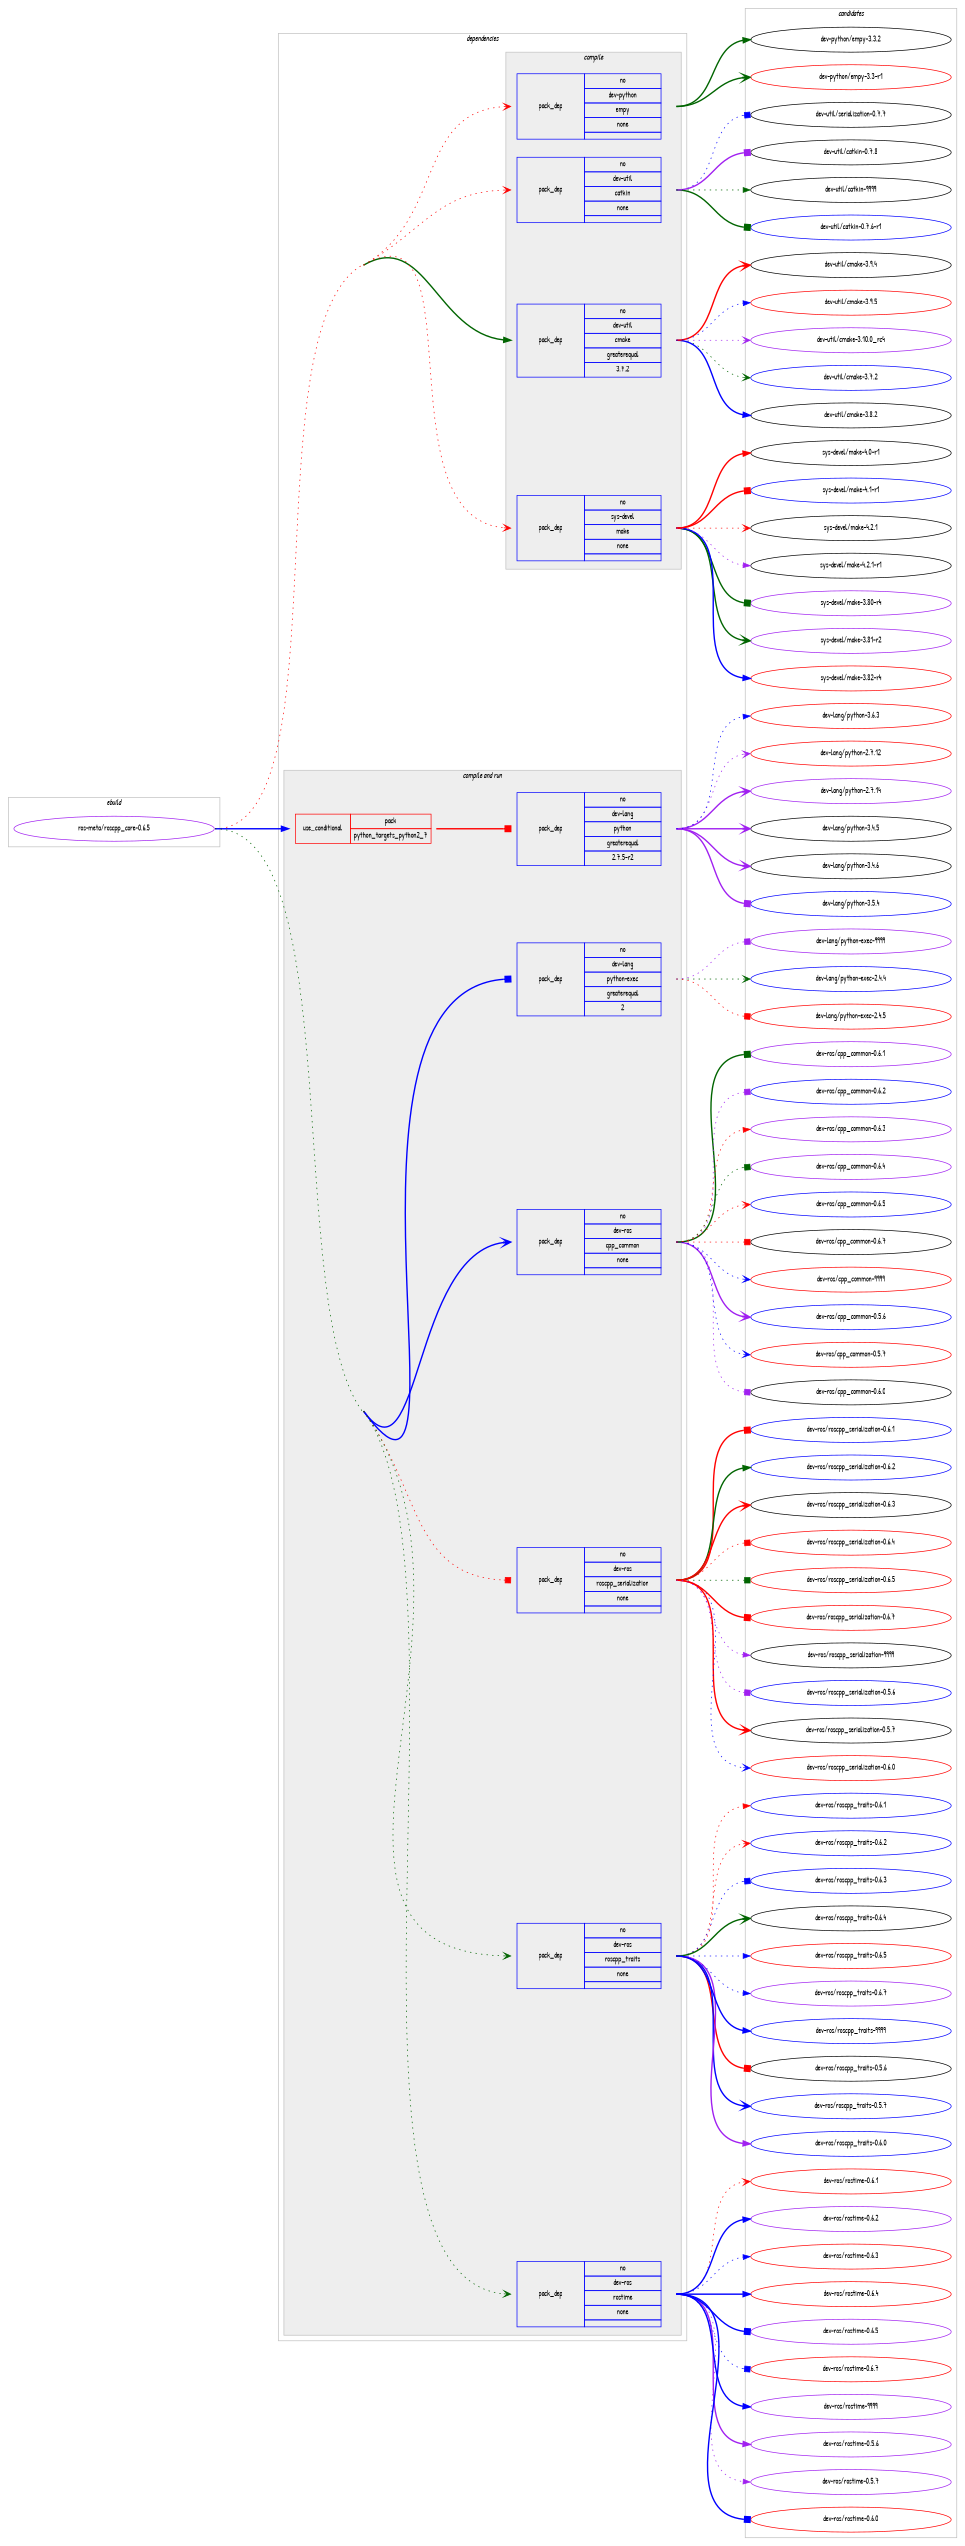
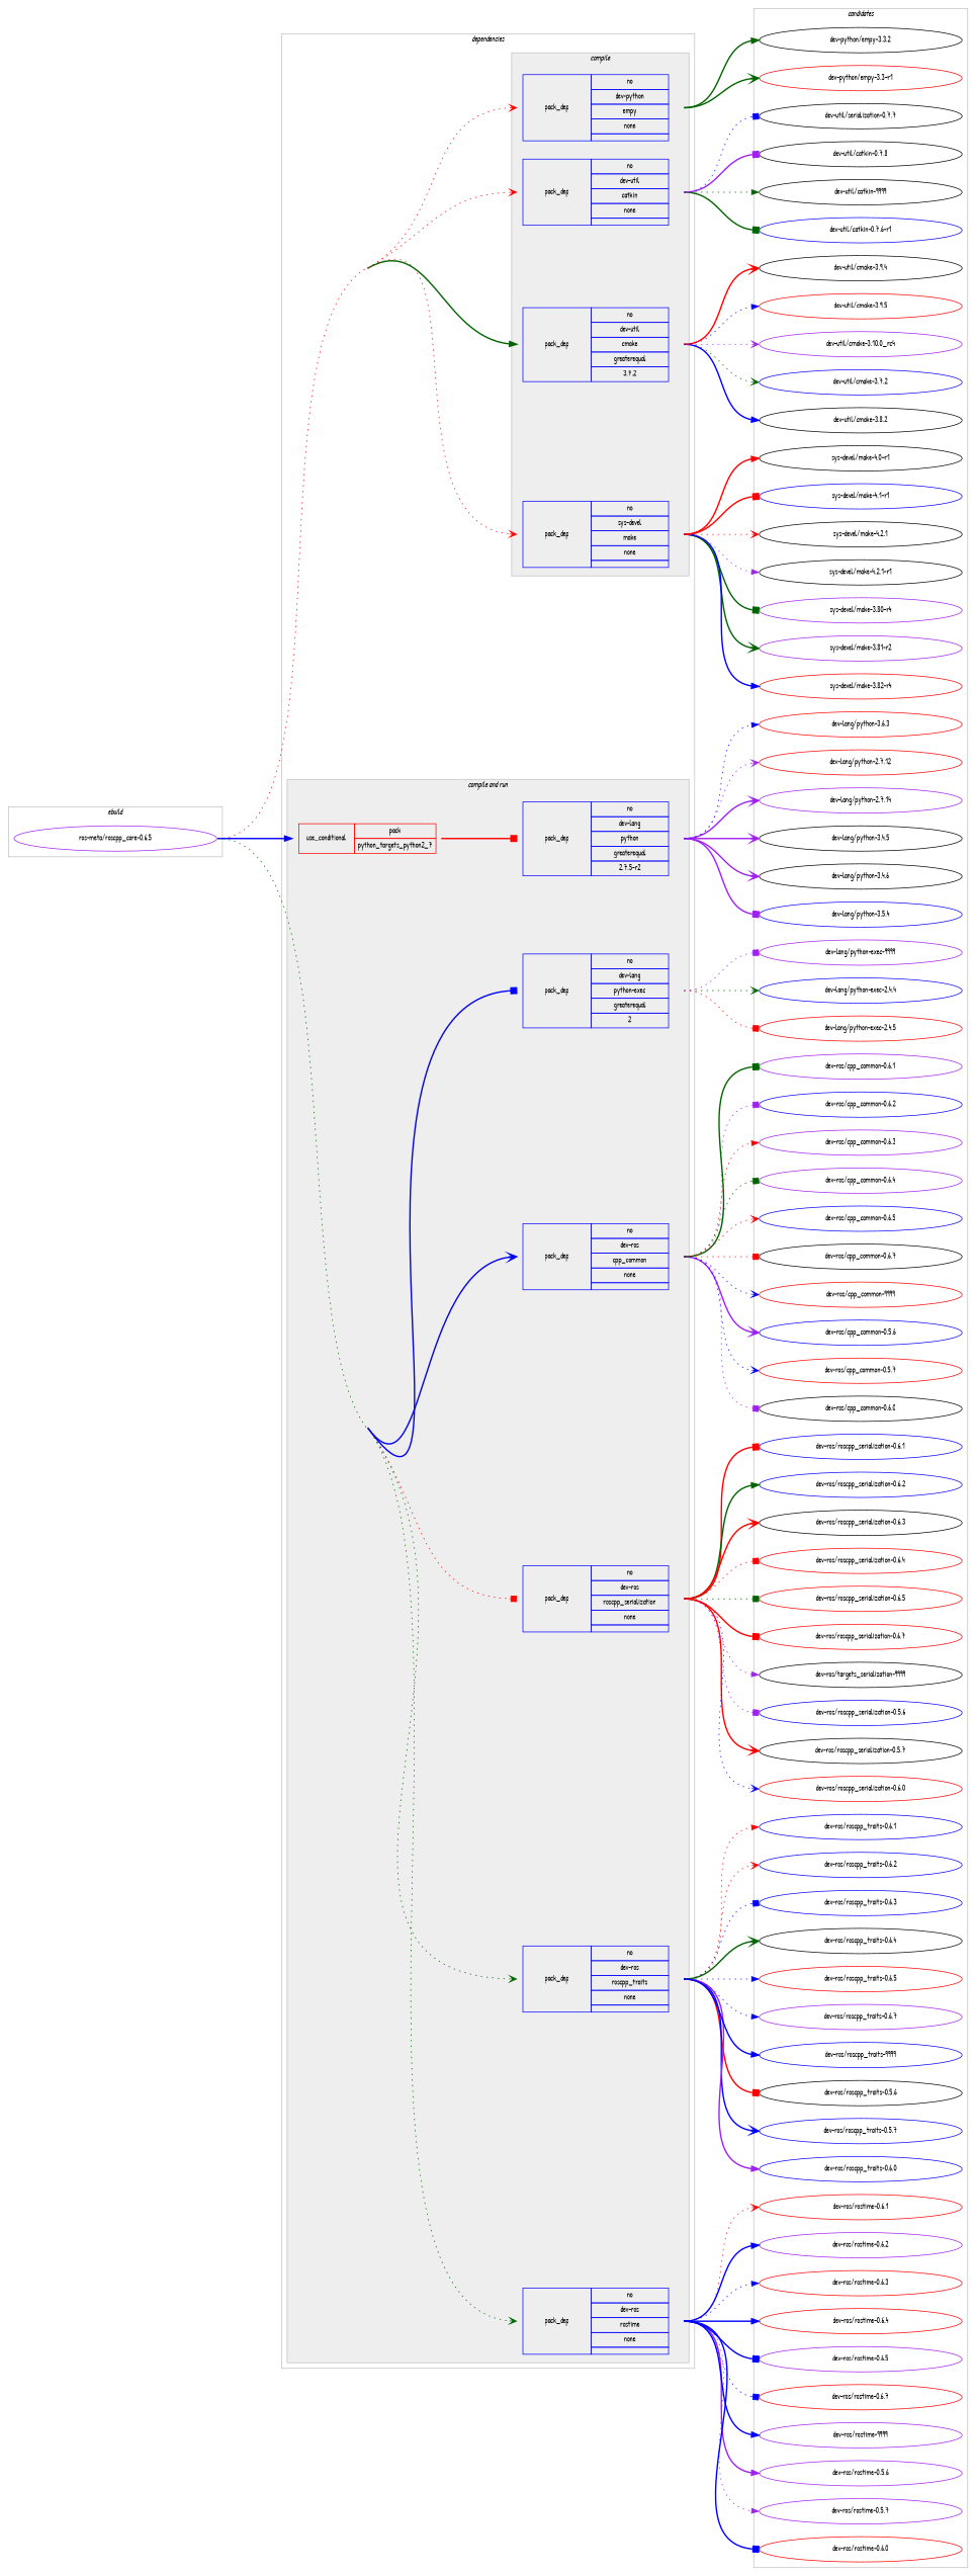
  digraph {
    compound=true
    concentrate=true
    fontname="Patrick Hand"
    fontsize=10
    newrank=true
    rankdir=LR
    ranksep=1.5
    node [color=blue fontname="Patrick Hand" fontsize=10]
    edge [arrowhead=vee color=blue fontname="Patrick Hand" headport=w style=dotted tailport=e weight=100]
    n1 [color=purple label="ros-meta/roscpp_core-0.6.5" width=4]
    n2 [label=<<TABLE BORDER="0" CELLBORDER="1" CELLSPACING="0" CELLPADDING="4" WIDTH="220"><TR><TD ROWSPAN="6" CELLPADDING="30">pack_dep</TD></TR><TR><TD WIDTH="110">no</TD></TR><TR><TD>dev-python</TD></TR><TR><TD>empy</TD></TR><TR><TD>none</TD></TR><TR><TD></TD></TR></TABLE>> shape=none]
    n3 [label=<<TABLE BORDER="0" CELLBORDER="1" CELLSPACING="0" CELLPADDING="4" WIDTH="220"><TR><TD ROWSPAN="6" CELLPADDING="30">pack_dep</TD></TR><TR><TD WIDTH="110">no</TD></TR><TR><TD>dev-util</TD></TR><TR><TD>catkin</TD></TR><TR><TD>none</TD></TR><TR><TD></TD></TR></TABLE>> shape=none]
    n4 [label=<<TABLE BORDER="0" CELLBORDER="1" CELLSPACING="0" CELLPADDING="4" WIDTH="220"><TR><TD ROWSPAN="6" CELLPADDING="30">pack_dep</TD></TR><TR><TD WIDTH="110">no</TD></TR><TR><TD>dev-util</TD></TR><TR><TD>cmake</TD></TR><TR><TD>greaterequal</TD></TR><TR><TD>3.7.2</TD></TR></TABLE>> shape=none]
    n5 [label=<<TABLE BORDER="0" CELLBORDER="1" CELLSPACING="0" CELLPADDING="4" WIDTH="220"><TR><TD ROWSPAN="6" CELLPADDING="30">pack_dep</TD></TR><TR><TD WIDTH="110">no</TD></TR><TR><TD>sys-devel</TD></TR><TR><TD>make</TD></TR><TR><TD>none</TD></TR><TR><TD></TD></TR></TABLE>> shape=none]
    n6 [label=<<TABLE BORDER="0" CELLBORDER="1" CELLSPACING="0" CELLPADDING="4" WIDTH="220"><TR><TD ROWSPAN="6" CELLPADDING="30">pack_dep</TD></TR><TR><TD WIDTH="110">no</TD></TR><TR><TD>dev-lang</TD></TR><TR><TD>python</TD></TR><TR><TD>greaterequal</TD></TR><TR><TD>2.7.5-r2</TD></TR></TABLE>> shape=none]
    n7 [color=red label=<<TABLE BORDER="0" CELLBORDER="1" CELLSPACING="0" CELLPADDING="4"><TR><TD ROWSPAN="3" CELLPADDING="10">use_conditional</TD></TR><TR><TD>pack</TD></TR><TR><TD>python_targets_python2_7</TD></TR></TABLE>> shape=none]
    n8 [label=<<TABLE BORDER="0" CELLBORDER="1" CELLSPACING="0" CELLPADDING="4" WIDTH="220"><TR><TD ROWSPAN="6" CELLPADDING="30">pack_dep</TD></TR><TR><TD WIDTH="110">no</TD></TR><TR><TD>dev-lang</TD></TR><TR><TD>python-exec</TD></TR><TR><TD>greaterequal</TD></TR><TR><TD>2</TD></TR></TABLE>> shape=none]
    n9 [label=<<TABLE BORDER="0" CELLBORDER="1" CELLSPACING="0" CELLPADDING="4" WIDTH="220"><TR><TD ROWSPAN="6" CELLPADDING="30">pack_dep</TD></TR><TR><TD WIDTH="110">no</TD></TR><TR><TD>dev-ros</TD></TR><TR><TD>cpp_common</TD></TR><TR><TD>none</TD></TR><TR><TD></TD></TR></TABLE>> shape=none]
    n10 [label=<<TABLE BORDER="0" CELLBORDER="1" CELLSPACING="0" CELLPADDING="4" WIDTH="220"><TR><TD ROWSPAN="6" CELLPADDING="30">pack_dep</TD></TR><TR><TD WIDTH="110">no</TD></TR><TR><TD>dev-ros</TD></TR><TR><TD>roscpp_serialization</TD></TR><TR><TD>none</TD></TR><TR><TD></TD></TR></TABLE>> shape=none]
    n11 [label=<<TABLE BORDER="0" CELLBORDER="1" CELLSPACING="0" CELLPADDING="4" WIDTH="220"><TR><TD ROWSPAN="6" CELLPADDING="30">pack_dep</TD></TR><TR><TD WIDTH="110">no</TD></TR><TR><TD>dev-ros</TD></TR><TR><TD>roscpp_traits</TD></TR><TR><TD>none</TD></TR><TR><TD></TD></TR></TABLE>> shape=none]
    n12 [label=<<TABLE BORDER="0" CELLBORDER="1" CELLSPACING="0" CELLPADDING="4" WIDTH="220"><TR><TD ROWSPAN="6" CELLPADDING="30">pack_dep</TD></TR><TR><TD WIDTH="110">no</TD></TR><TR><TD>dev-ros</TD></TR><TR><TD>rostime</TD></TR><TR><TD>none</TD></TR><TR><TD></TD></TR></TABLE>> shape=none]
    n13 [color=red label="dev-python/empy-3.3-r1" width=4]
    n14 [color=black label="dev-python/empy-3.3.2" width=4]
    n15 [label="dev-util/catkin-0.7.6-r1" width=4]
    n16 [color=black label="dev-util/serialization-0.7.7" width=4]
    n17 [color=black label="dev-util/catkin-0.7.8" width=4]
    n18 [color=black label="dev-util/catkin-9999" width=4]
    n19 [color=purple label="dev-util/cmake-3.10.0_rc4" width=4]
    n20 [label="dev-util/cmake-3.7.2" width=4]
    n21 [color=black label="dev-util/cmake-3.8.2" width=4]
    n22 [color=black label="dev-util/cmake-3.9.4" width=4]
    n23 [color=red label="dev-util/cmake-3.9.5" width=4]
    n24 [color=purple label="sys-devel/make-3.80-r4" width=4]
    n25 [color=purple label="sys-devel/make-3.81-r2" width=4]
    n26 [color=red label="sys-devel/make-3.82-r4" width=4]
    n27 [color=black label="sys-devel/make-4.0-r1" width=4]
    n28 [label="sys-devel/make-4.1-r1" width=4]
    n29 [color=black label="sys-devel/make-4.2.1" width=4]
    n30 [color=black label="sys-devel/make-4.2.1-r1" width=4]
    n31 [color=red label="dev-lang/python-2.7.12" width=4]
    n32 [color=purple label="dev-lang/python-2.7.14" width=4]
    n33 [color=black label="dev-lang/python-3.4.5" width=4]
    n34 [color=black label="dev-lang/python-3.4.6" width=4]
    n35 [label="dev-lang/python-3.5.4" width=4]
    n36 [color=red label="dev-lang/python-3.6.3" width=4]
    n37 [label="dev-lang/python-exec-2.4.4" width=4]
    n38 [color=red label="dev-lang/python-exec-2.4.5" width=4]
    n39 [color=purple label="dev-lang/python-exec-9999" width=4]
    n40 [label="dev-ros/roscpp_serialization-0.5.6" width=4]
    n41 [color=black label="dev-ros/roscpp_serialization-0.5.7" width=4]
    n42 [color=red label="dev-ros/roscpp_serialization-0.6.0" width=4]
    n43 [label="dev-ros/roscpp_serialization-0.6.1" width=4]
    n44 [label="dev-ros/roscpp_serialization-0.6.2" width=4]
    n45 [color=black label="dev-ros/roscpp_serialization-0.6.3" width=4]
    n46 [color=red label="dev-ros/roscpp_serialization-0.6.4" width=4]
    n47 [color=red label="dev-ros/roscpp_serialization-0.6.5" width=4]
    n48 [color=red label="dev-ros/roscpp_serialization-0.6.7" width=4]
-   n49 [color=black label="dev-ros/roscpp_serialization-9999" width=4]
+   n49 [color=black label="dev-ros/targets_serialization-9999" width=4]
    n50 [label="dev-ros/cpp_common-0.5.6" width=4]
    n51 [color=red label="dev-ros/cpp_common-0.5.7" width=4]
    n52 [color=black label="dev-ros/cpp_common-0.6.0" width=4]
    n53 [color=purple label="dev-ros/cpp_common-0.6.1" width=4]
    n54 [label="dev-ros/cpp_common-0.6.2" width=4]
    n55 [color=purple label="dev-ros/cpp_common-0.6.3" width=4]
    n56 [color=purple label="dev-ros/cpp_common-0.6.4" width=4]
    n57 [label="dev-ros/cpp_common-0.6.5" width=4]
    n58 [color=black label="dev-ros/cpp_common-0.6.7" width=4]
    n59 [color=red label="dev-ros/cpp_common-9999" width=4]
    n60 [color=black label="dev-ros/roscpp_traits-0.5.6" width=4]
    n61 [label="dev-ros/roscpp_traits-0.5.7" width=4]
    n62 [label="dev-ros/roscpp_traits-0.6.0" width=4]
    n63 [label="dev-ros/roscpp_traits-0.6.1" width=4]
    n64 [label="dev-ros/roscpp_traits-0.6.2" width=4]
    n65 [label="dev-ros/roscpp_traits-0.6.3" width=4]
    n66 [color=black label="dev-ros/roscpp_traits-0.6.4" width=4]
    n67 [color=red label="dev-ros/roscpp_traits-0.6.5" width=4]
    n68 [color=purple label="dev-ros/roscpp_traits-0.6.7" width=4]
    n69 [label="dev-ros/roscpp_traits-9999" width=4]
    n70 [color=purple label="dev-ros/rostime-0.5.6" width=4]
    n71 [color=purple label="dev-ros/rostime-0.5.7" width=4]
    n72 [color=red label="dev-ros/rostime-0.6.0" width=4]
    n73 [color=red label="dev-ros/rostime-0.6.1" width=4]
    n74 [color=purple label="dev-ros/rostime-0.6.2" width=4]
    n75 [color=red label="dev-ros/rostime-0.6.3" width=4]
    n76 [color=red label="dev-ros/rostime-0.6.4" width=4]
    n77 [color=purple label="dev-ros/rostime-0.6.5" width=4]
    n78 [color=red label="dev-ros/rostime-0.6.7" width=4]
    n79 [color=purple label="dev-ros/rostime-9999" width=4]
    subgraph cluster_1 {
      color=gray
      label=<<i>ebuild</i>>
      rank=same
      n1
    }
    subgraph cluster_2 {
      color=gray
      label=<<i>dependencies</i>>
      subgraph cluster_3 {
        color=gray
        fillcolor="#eeeeee"
        label=<<i>compile</i>>
        style=filled
        subgraph sub_4 {
          color=gray
          fillcolor="#eeeeee"
          label=<<i>compile</i>>
          style=filled
          n2
        }
        subgraph sub_5 {
          color=gray
          fillcolor="#eeeeee"
          label=<<i>compile</i>>
          style=filled
          n3
        }
        subgraph sub_6 {
          color=gray
          fillcolor="#eeeeee"
          label=<<i>compile</i>>
          style=filled
          n4
        }
        subgraph sub_7 {
          color=gray
          fillcolor="#eeeeee"
          label=<<i>compile</i>>
          style=filled
          n5
        }
      }
      subgraph cluster_8 {
        color=gray
        fillcolor="#eeeeee"
        label=<<i>compile and run</i>>
        style=filled
        subgraph sub_9 {
          color=gray
          fillcolor="#eeeeee"
          label=<<i>compile and run</i>>
          style=filled
          n7
          subgraph sub_10 {
            color=gray
            fillcolor="#eeeeee"
            label=<<i>compile and run</i>>
            style=filled
            n6
          }
        }
        subgraph sub_11 {
          color=gray
          fillcolor="#eeeeee"
          label=<<i>compile and run</i>>
          style=filled
          n8
        }
        subgraph sub_12 {
          color=gray
          fillcolor="#eeeeee"
          label=<<i>compile and run</i>>
          style=filled
          n9
        }
        subgraph sub_13 {
          color=gray
          fillcolor="#eeeeee"
          label=<<i>compile and run</i>>
          style=filled
          n10
        }
        subgraph sub_14 {
          color=gray
          fillcolor="#eeeeee"
          label=<<i>compile and run</i>>
          style=filled
          n11
        }
        subgraph sub_15 {
          color=gray
          fillcolor="#eeeeee"
          label=<<i>compile and run</i>>
          style=filled
          n12
        }
      }
      subgraph cluster_16 {
        color=gray
        fillcolor="#eeeeee"
        label=<<i>run</i>>
        style=filled
      }
    }
    subgraph cluster_17 {
      color=gray
      label=<<i>candidates</i>>
      rank=same
      subgraph sub_18 {
        color=black
        label=<<i>candidates</i>>
        nodesep=1
        rank=same
        n13
        n14
      }
      subgraph sub_19 {
        color=black
        label=<<i>candidates</i>>
        nodesep=1
        rank=same
        n15
        n16
        n17
        n18
      }
      subgraph sub_20 {
        color=black
        label=<<i>candidates</i>>
        nodesep=1
        rank=same
        n19
        n20
        n21
        n22
        n23
      }
      subgraph sub_21 {
        color=black
        label=<<i>candidates</i>>
        nodesep=1
        rank=same
        n24
        n25
        n26
        n27
        n28
        n29
        n30
      }
      subgraph sub_22 {
        color=black
        label=<<i>candidates</i>>
        nodesep=1
        rank=same
        n31
        n32
        n33
        n34
        n35
        n36
      }
      subgraph sub_23 {
        color=black
        label=<<i>candidates</i>>
        nodesep=1
        rank=same
        n37
        n38
        n39
      }
      subgraph sub_24 {
        color=black
        label=<<i>candidates</i>>
        nodesep=1
        rank=same
        n40
        n41
        n42
        n43
        n44
        n45
        n46
        n47
        n48
        n49
      }
      subgraph sub_25 {
        color=black
        label=<<i>candidates</i>>
        nodesep=1
        rank=same
        n50
        n51
        n52
        n53
        n54
        n55
        n56
        n57
        n58
        n59
      }
      subgraph sub_26 {
        color=black
        label=<<i>candidates</i>>
        nodesep=1
        rank=same
        n60
        n61
        n62
        n63
        n64
        n65
        n66
        n67
        n68
        n69
      }
      subgraph sub_27 {
        color=black
        label=<<i>candidates</i>>
        nodesep=1
        rank=same
        n70
        n71
        n72
        n73
        n74
        n75
        n76
        n77
        n78
        n79
      }
    }
    n1 -> n2 [color=red weight=20]
    n1 -> n3 [color=red weight=20]
    n1 -> n4 [arrowhead=normal color=darkgreen style=bold weight=20]
    n1 -> n5 [color=red weight=20]
    n1 -> n7 [arrowhead=normal style=bold weight=20]
    n1 -> n8 [arrowhead=box style=bold weight=20]
    n1 -> n9 [style=bold weight=20]
    n1 -> n10 [arrowhead=box color=red weight=20]
    n1 -> n11 [color=darkgreen weight=20]
    n1 -> n12 [color=darkgreen weight=20]
    n2 -> n13 [color=darkgreen style=bold]
    n2 -> n14 [arrowhead=normal color=darkgreen style=bold]
    n3 -> n15 [arrowhead=box color=darkgreen style=bold]
    n3 -> n16 [arrowhead=box]
    n3 -> n17 [arrowhead=box color=purple style=bold]
    n3 -> n18 [arrowhead=normal color=darkgreen]
    n4 -> n19 [color=purple]
    n4 -> n20 [color=darkgreen]
    n4 -> n21 [arrowhead=normal style=bold]
    n4 -> n22 [color=red style=bold]
    n4 -> n23 [arrowhead=normal]
    n5 -> n24 [arrowhead=box color=darkgreen style=bold]
    n5 -> n25 [color=darkgreen style=bold]
    n5 -> n26 [arrowhead=normal style=bold]
    n5 -> n27 [arrowhead=normal color=red style=bold]
    n5 -> n28 [arrowhead=box color=red style=bold]
    n5 -> n29 [color=red]
    n5 -> n30 [arrowhead=normal color=purple]
    n6 -> n31 [color=purple]
    n6 -> n32 [color=purple style=bold]
    n6 -> n33 [color=purple style=bold]
    n6 -> n34 [color=purple style=bold]
    n6 -> n35 [arrowhead=box color=purple style=bold]
    n6 -> n36 [arrowhead=normal]
    n7 -> n6 [arrowhead=box color=red style=bold weight=20]
    n8 -> n37 [color=darkgreen]
    n8 -> n38 [arrowhead=box color=red]
    n8 -> n39 [arrowhead=box color=purple]
    n9 -> n50 [color=purple style=bold]
    n9 -> n51
    n9 -> n52 [arrowhead=box color=purple]
    n9 -> n53 [arrowhead=box color=darkgreen style=bold]
    n9 -> n54 [arrowhead=box color=purple]
    n9 -> n55 [arrowhead=normal color=red]
    n9 -> n56 [arrowhead=box color=darkgreen]
    n9 -> n57 [color=red]
    n9 -> n58 [arrowhead=box color=red]
    n9 -> n59
    n10 -> n40 [arrowhead=box color=purple]
    n10 -> n41 [color=red style=bold]
    n10 -> n42
    n10 -> n43 [arrowhead=box color=red style=bold]
    n10 -> n44 [arrowhead=normal color=darkgreen style=bold]
    n10 -> n45 [color=red style=bold]
    n10 -> n46 [arrowhead=box color=red]
    n10 -> n47 [arrowhead=box color=darkgreen]
    n10 -> n48 [arrowhead=box color=red style=bold]
    n10 -> n49 [arrowhead=normal color=purple]
    n11 -> n60 [arrowhead=box color=red style=bold]
    n11 -> n61 [style=bold]
    n11 -> n62 [arrowhead=normal color=purple style=bold]
    n11 -> n63 [arrowhead=normal color=red]
    n11 -> n64 [color=red]
    n11 -> n65 [arrowhead=box]
    n11 -> n66 [color=darkgreen style=bold]
    n11 -> n67 [arrowhead=normal]
    n11 -> n68 [arrowhead=normal]
    n11 -> n69 [arrowhead=normal style=bold]
    n12 -> n70 [arrowhead=normal color=purple style=bold]
    n12 -> n71 [arrowhead=normal color=purple]
    n12 -> n72 [arrowhead=box style=bold]
    n12 -> n73 [color=red]
    n12 -> n74 [arrowhead=normal style=bold]
    n12 -> n75 [arrowhead=normal]
    n12 -> n76 [arrowhead=normal style=bold]
    n12 -> n77 [arrowhead=box style=bold]
    n12 -> n78 [arrowhead=box]
    n12 -> n79 [arrowhead=normal style=bold]
  }
